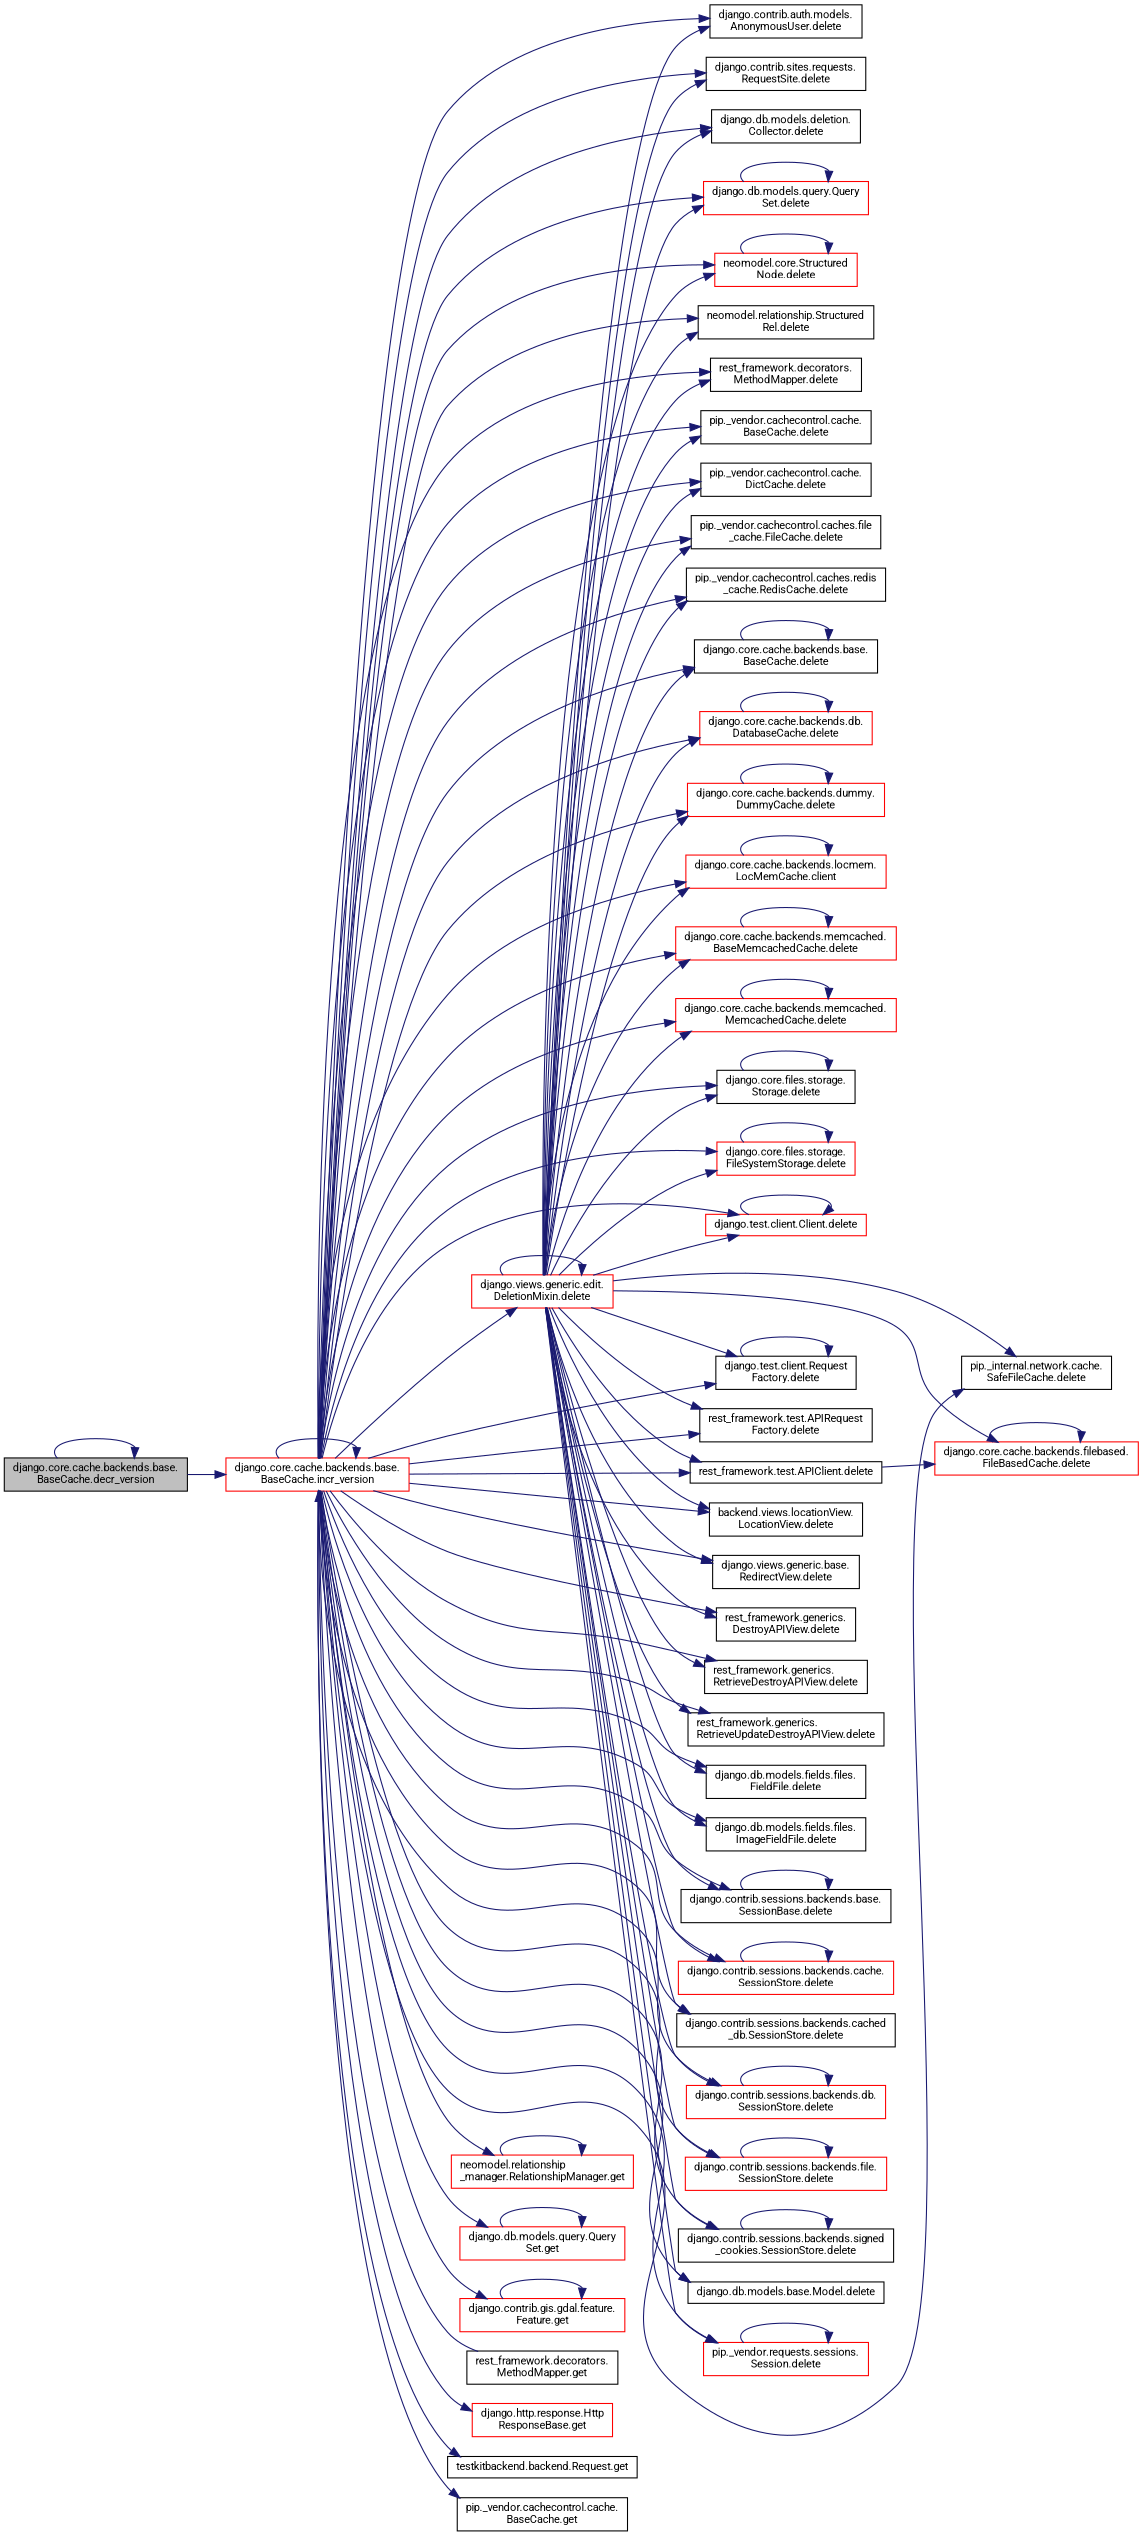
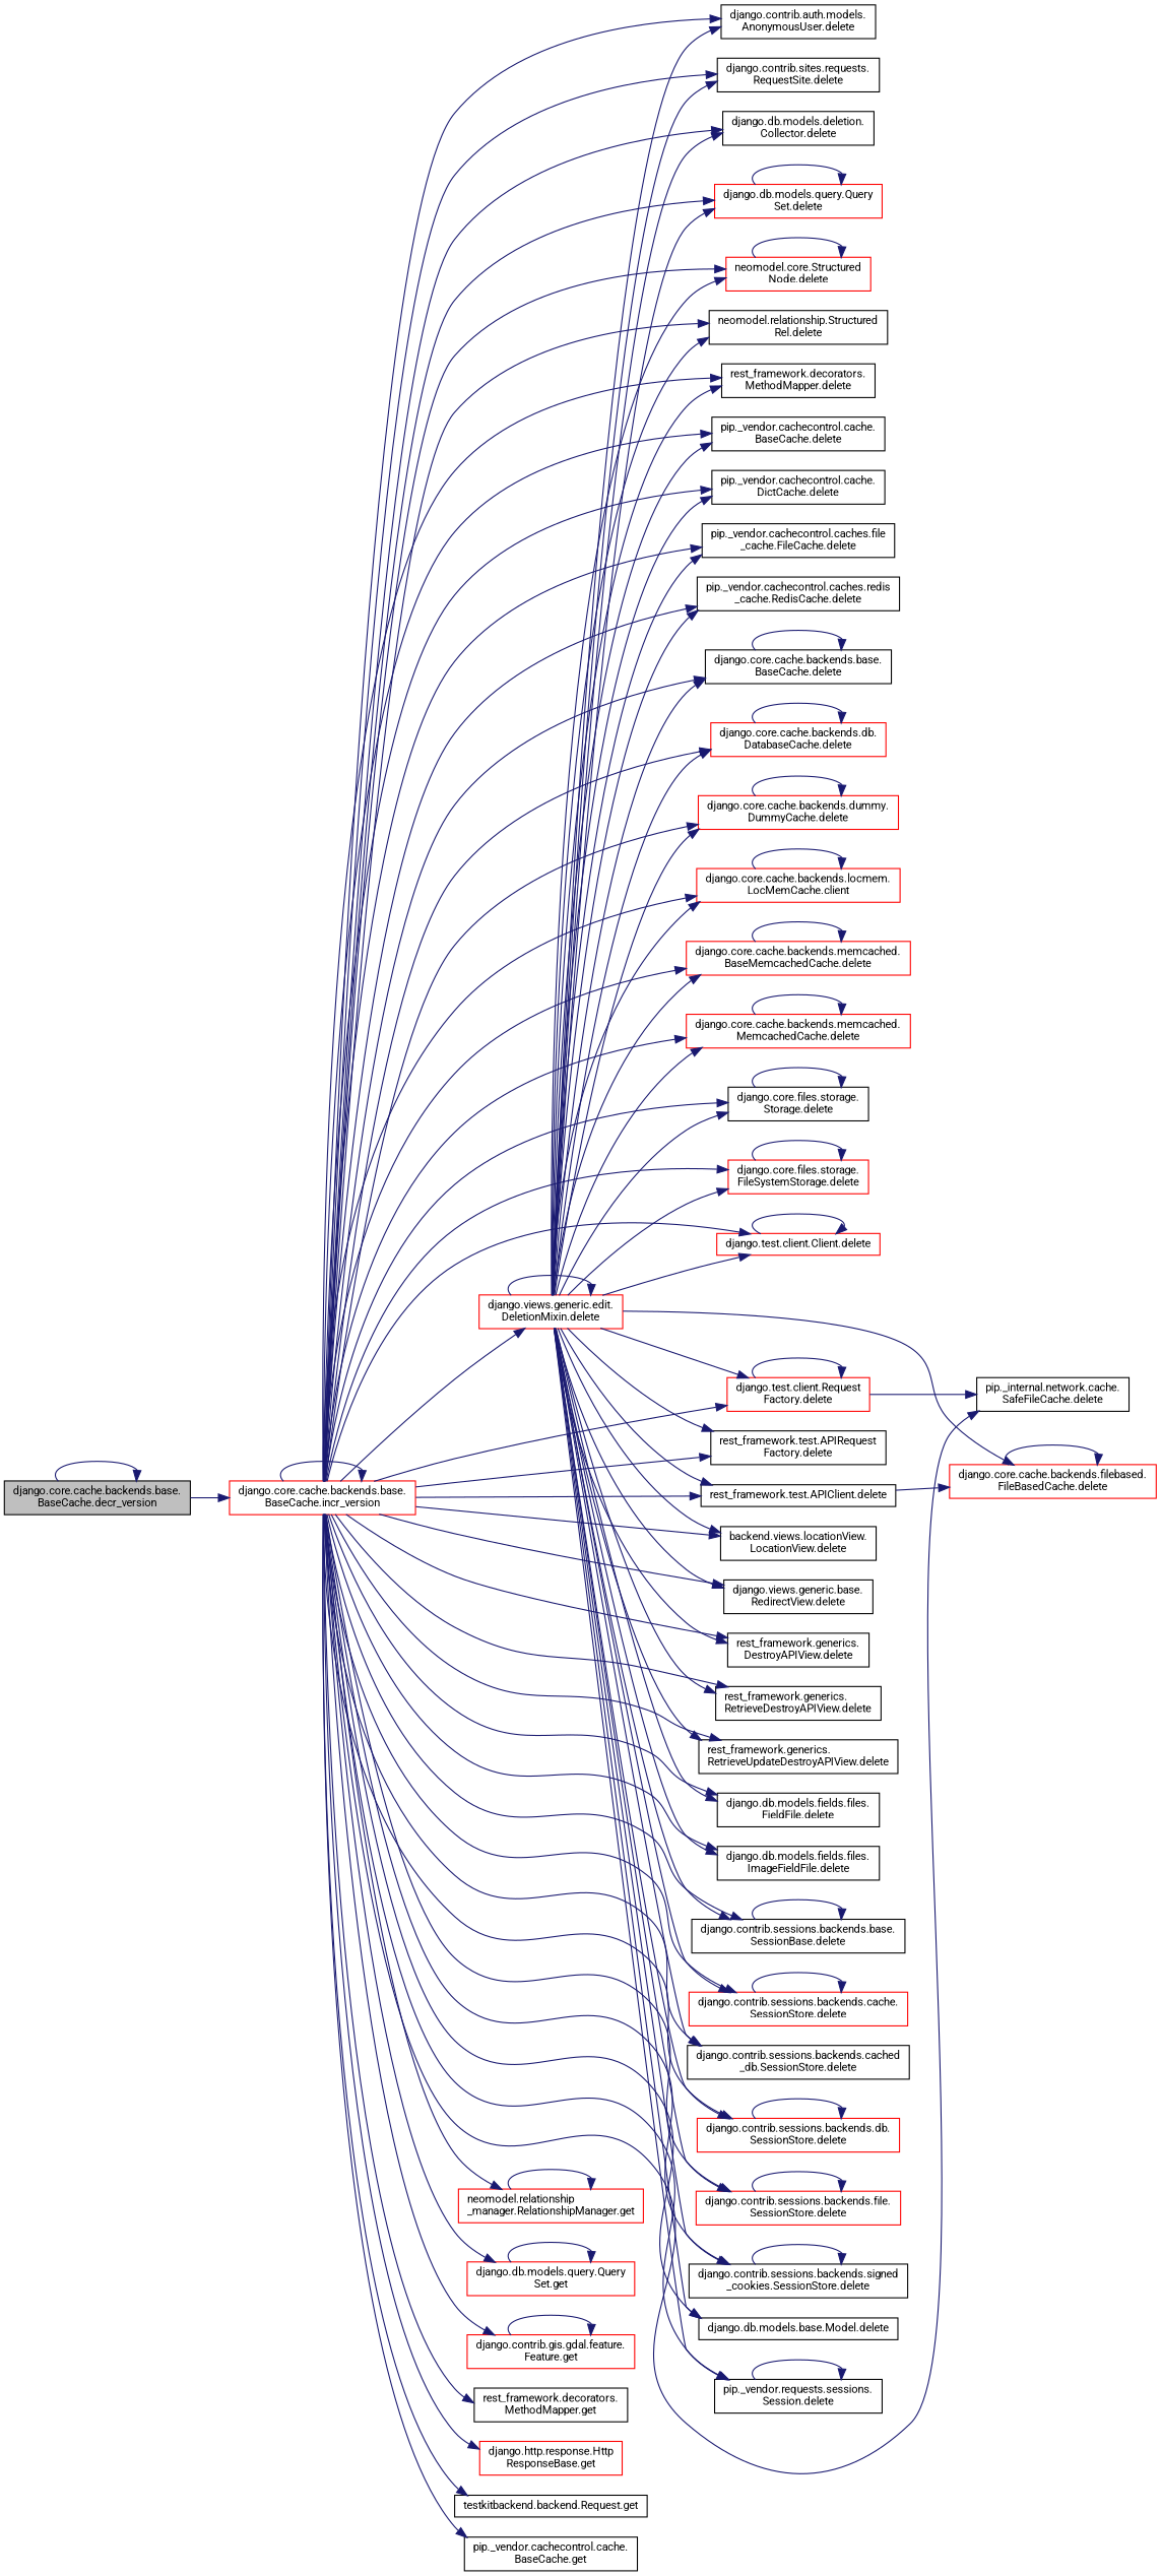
  digraph {
    fontname=Roboto
    rankdir=LR
    node [color=black fillcolor=white fontname=Roboto fontsize=10 shape=record style=filled]
    edge [color=midnightblue fontname=Roboto fontsize=10 labelfontname=Helvetica labelfontsize=10 style=solid]
    n1 [fillcolor=grey75 fontcolor=black height=0.2 label="django.core.cache.backends.base.\lBaseCache.decr_version" width=0.4]
    n2 [color=red height=0.2 label="django.core.cache.backends.base.\lBaseCache.incr_version" width=0.4]
    n3 [height=0.2 label="django.contrib.auth.models.\lAnonymousUser.delete" width=0.4]
    n4 [height=0.2 label="django.contrib.sites.requests.\lRequestSite.delete" width=0.4]
    n5 [height=0.2 label="django.db.models.deletion.\lCollector.delete" width=0.4]
    n6 [color=red height=0.2 label="django.db.models.query.Query\lSet.delete" width=0.4]
    n7 [color=red height=0.2 label="neomodel.core.Structured\lNode.delete" width=0.4]
    n8 [height=0.2 label="neomodel.relationship.Structured\lRel.delete" width=0.4]
    n9 [height=0.2 label="rest_framework.decorators.\lMethodMapper.delete" width=0.4]
    n10 [height=0.2 label="pip._vendor.cachecontrol.cache.\lBaseCache.delete" width=0.4]
    n11 [height=0.2 label="pip._vendor.cachecontrol.cache.\lDictCache.delete" width=0.4]
    n12 [height=0.2 label="pip._vendor.cachecontrol.caches.file\l_cache.FileCache.delete" width=0.4]
    n13 [height=0.2 label="pip._vendor.cachecontrol.caches.redis\l_cache.RedisCache.delete" width=0.4]
    n14 [height=0.2 label="django.core.cache.backends.base.\lBaseCache.delete" width=0.4]
    n15 [color=red height=0.2 label="django.core.cache.backends.db.\lDatabaseCache.delete" width=0.4]
    n16 [color=red height=0.2 label="django.core.cache.backends.dummy.\lDummyCache.delete" width=0.4]
    n17 [color=red height=0.2 label="django.core.cache.backends.locmem.\lLocMemCache.client" width=0.4]
    n18 [color=red height=0.2 label="django.core.cache.backends.memcached.\lBaseMemcachedCache.delete" width=0.4]
    n19 [color=red height=0.2 label="django.core.cache.backends.memcached.\lMemcachedCache.delete" width=0.4]
    n20 [height=0.2 label="django.core.files.storage.\lStorage.delete" width=0.4]
    n21 [color=red height=0.2 label="django.core.files.storage.\lFileSystemStorage.delete" width=0.4]
    n22 [color=red height=0.2 label="django.test.client.Client.delete" width=0.4]
-   n23 [height=0.2 label="django.test.client.Request\lFactory.delete" width=0.4]
+   n23 [color=red height=0.2 label="django.test.client.Request\lFactory.delete" width=0.4]
    n24 [height=0.2 label="rest_framework.test.APIRequest\lFactory.delete" width=0.4]
    n25 [height=0.2 label="rest_framework.test.APIClient.delete" width=0.4]
    n26 [height=0.2 label="backend.views.locationView.\lLocationView.delete" width=0.4]
    n27 [height=0.2 label="django.views.generic.base.\lRedirectView.delete" width=0.4]
    n28 [color=red height=0.2 label="django.views.generic.edit.\lDeletionMixin.delete" width=0.4]
    n29 [height=0.2 label="rest_framework.generics.\lDestroyAPIView.delete" width=0.4]
    n30 [height=0.2 label="rest_framework.generics.\lRetrieveDestroyAPIView.delete" width=0.4]
    n31 [height=0.2 label="rest_framework.generics.\lRetrieveUpdateDestroyAPIView.delete" width=0.4]
    n32 [height=0.2 label="django.db.models.fields.files.\lFieldFile.delete" width=0.4]
    n33 [height=0.2 label="django.db.models.fields.files.\lImageFieldFile.delete" width=0.4]
    n34 [height=0.2 label="django.contrib.sessions.backends.base.\lSessionBase.delete" width=0.4]
    n35 [color=red height=0.2 label="django.contrib.sessions.backends.cache.\lSessionStore.delete" width=0.4]
    n36 [height=0.2 label="django.contrib.sessions.backends.cached\l_db.SessionStore.delete" width=0.4]
    n37 [color=red height=0.2 label="django.contrib.sessions.backends.db.\lSessionStore.delete" width=0.4]
    n38 [color=red height=0.2 label="django.contrib.sessions.backends.file.\lSessionStore.delete" width=0.4]
    n39 [height=0.2 label="django.contrib.sessions.backends.signed\l_cookies.SessionStore.delete" width=0.4]
    n40 [height=0.2 label="pip._internal.network.cache.\lSafeFileCache.delete" width=0.4]
    n41 [height=0.2 label="django.db.models.base.Model.delete" width=0.4]
-   n42 [color=red height=0.2 label="pip._vendor.requests.sessions.\lSession.delete" width=0.4]
+   n42 [height=0.2 label="pip._vendor.requests.sessions.\lSession.delete" width=0.4]
    n43 [color=red height=0.2 label="neomodel.relationship\l_manager.RelationshipManager.get" width=0.4]
    n44 [color=red height=0.2 label="django.db.models.query.Query\lSet.get" width=0.4]
    n45 [color=red height=0.2 label="django.contrib.gis.gdal.feature.\lFeature.get" width=0.4]
    n46 [height=0.2 label="rest_framework.decorators.\lMethodMapper.get" width=0.4]
    n47 [color=red height=0.2 label="django.http.response.Http\lResponseBase.get" width=0.4]
    n48 [height=0.2 label="testkitbackend.backend.Request.get" width=0.4]
    n49 [height=0.2 label="pip._vendor.cachecontrol.cache.\lBaseCache.get" width=0.4]
    n50 [color=red height=0.2 label="django.core.cache.backends.filebased.\lFileBasedCache.delete" width=0.4]
    n1 -> n1
    n1 -> n2
    n2 -> n2
    n2 -> n3
    n2 -> n4
    n2 -> n5
    n2 -> n6
    n2 -> n7
    n2 -> n8
    n2 -> n9
    n2 -> n10
    n2 -> n11
    n2 -> n12
    n2 -> n13
    n2 -> n14
    n2 -> n15
    n2 -> n16
    n2 -> n17
    n2 -> n18
    n2 -> n19
    n2 -> n20
    n2 -> n21
    n2 -> n22
    n2 -> n23
    n2 -> n24
    n2 -> n25
    n2 -> n26
    n2 -> n27
    n2 -> n28
    n2 -> n29
    n2 -> n30
    n2 -> n31
    n2 -> n32
    n2 -> n33
    n2 -> n34
    n2 -> n35
    n2 -> n36
    n2 -> n37
    n2 -> n38
    n2 -> n39
    n2 -> n40
    n2 -> n41
    n2 -> n42
    n2 -> n43
    n2 -> n44
    n2 -> n45
-   n46 -> n2
+   n2 -> n46
    n2 -> n47
    n2 -> n48
    n2 -> n49
    n6 -> n6
    n7 -> n7
    n14 -> n14
    n15 -> n15
    n16 -> n16
    n17 -> n17
    n18 -> n18
    n19 -> n19
    n20 -> n20
    n21 -> n21
    n22 -> n22
    n23 -> n23
    n25 -> n50
    n28 -> n3
    n28 -> n4
    n28 -> n5
    n28 -> n6
    n28 -> n7
    n28 -> n8
    n28 -> n9
    n28 -> n10
    n28 -> n11
    n28 -> n12
    n28 -> n13
    n28 -> n14
    n28 -> n15
    n28 -> n16
    n28 -> n17
    n28 -> n18
    n28 -> n19
    n28 -> n20
    n28 -> n21
    n28 -> n22
    n28 -> n23
    n28 -> n24
    n28 -> n25
    n28 -> n26
    n28 -> n27
    n28 -> n28
    n28 -> n29
    n28 -> n30
    n28 -> n31
    n28 -> n32
    n28 -> n33
    n28 -> n34
    n28 -> n35
    n28 -> n36
    n28 -> n37
    n28 -> n38
    n28 -> n39
-   n28 -> n40
+   n23 -> n40
    n28 -> n41
    n28 -> n42
    n28 -> n50
    n34 -> n34
    n35 -> n35
    n37 -> n37
    n38 -> n38
    n39 -> n39
    n42 -> n42
    n43 -> n43
    n44 -> n44
    n45 -> n45
    n50 -> n50
  }
